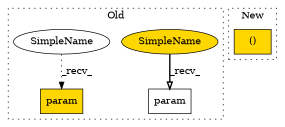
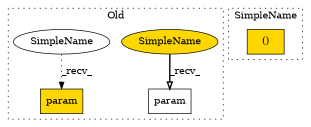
  digraph {
    node [a=32 l="6,1" shape=box style=filled fillcolor=gold]
    n1 [label=param s="2501,2561"]
    n2 [label=param s="2475,2492" fillcolor=white]
    n3 [a=42 l=6 label=SimpleName s=2468 shape=ellipse]
    n4 [a=42 l=6 label=SimpleName s=2494 shape=ellipse fillcolor=white]
    n5 [a=106 l=51 label="()" s=6522]
    subgraph cluster_1 {
      label=Old
      style=dotted
      n1
      n2
      n3
      n4
    }
    subgraph cluster_2 {
-     label=New
+     label=SimpleName
      style=dotted
      n5
    }
    n3 -> n2 [label=_recv_ style=bold arrowhead=onormal]
    n4 -> n1 [label=_recv_ style=dotted arrowhead=normal]
  }
